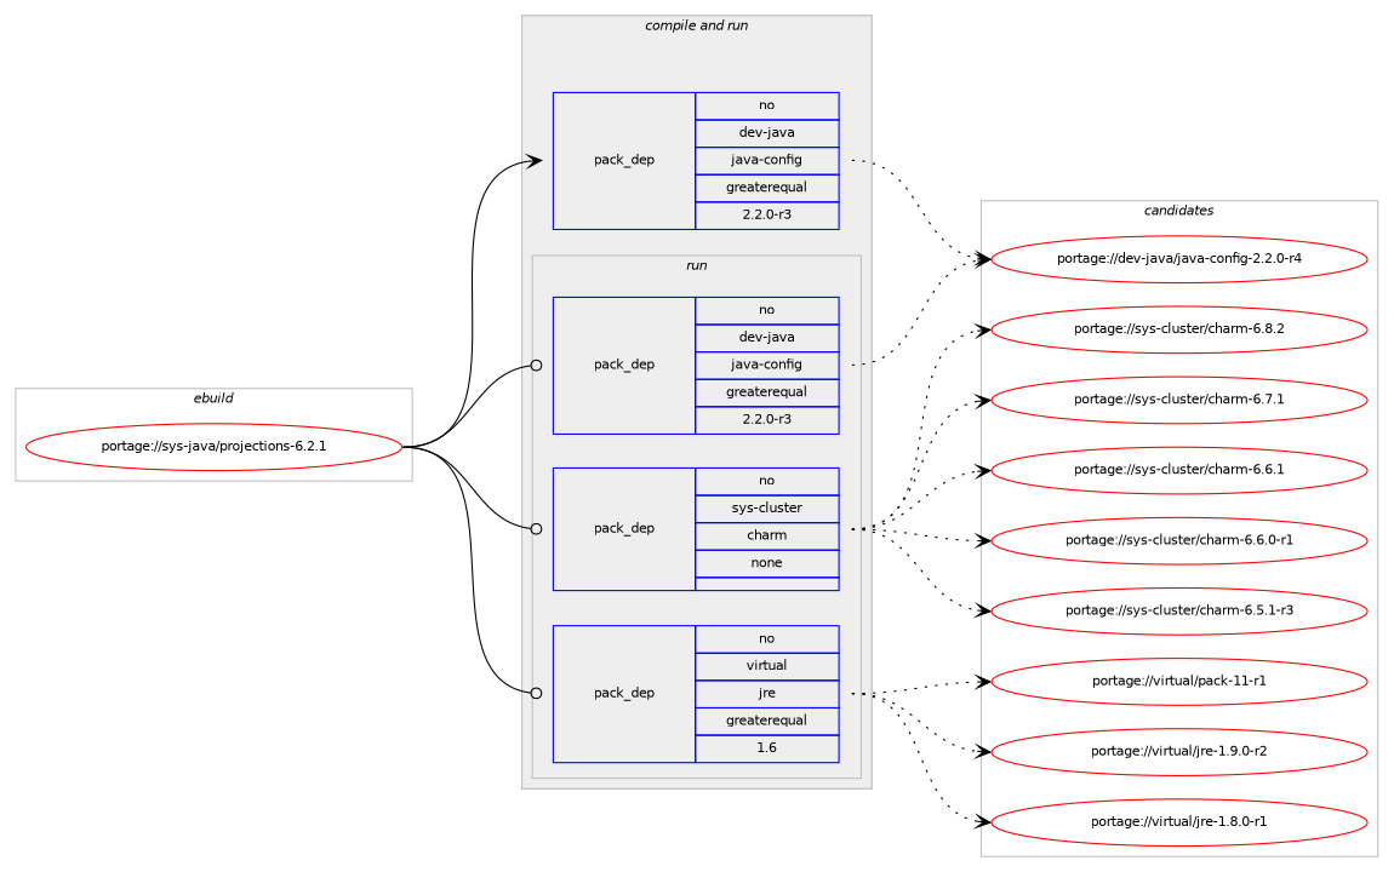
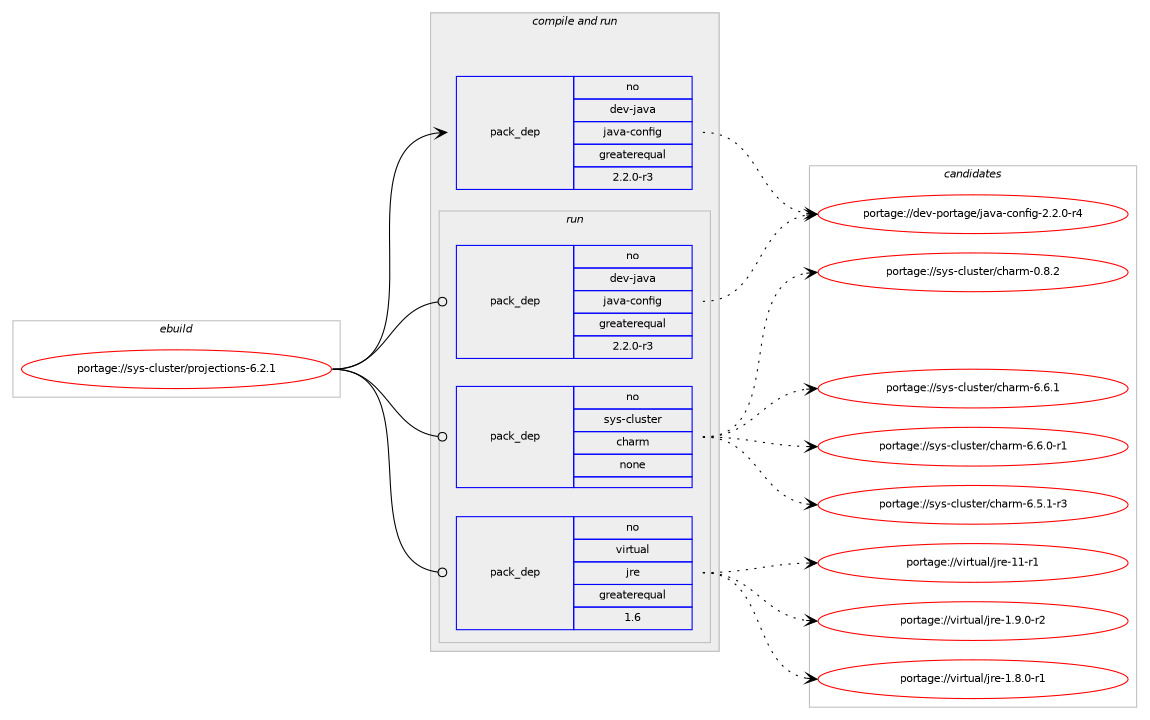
  digraph {
    compound=true
    concentrate=true
    fontname=Helvetica
    fontsize=10
    newrank=true
    rankdir=LR
    ranksep=1.5
    node [color=red fontname=Helvetica fontsize=10]
    edge [arrowhead=vee headport=w style=dotted tailport=e weight=100]
-   n1 [label="portage://sys-java/projections-6.2.1" width=4]
+   n1 [label="portage://sys-cluster/projections-6.2.1" width=4]
    n2 [color=blue label=<<TABLE BORDER="0" CELLBORDER="1" CELLSPACING="0" CELLPADDING="4" WIDTH="220"><TR><TD ROWSPAN="6" CELLPADDING="30">pack_dep</TD></TR><TR><TD WIDTH="110">no</TD></TR><TR><TD>dev-java</TD></TR><TR><TD>java-config</TD></TR><TR><TD>greaterequal</TD></TR><TR><TD>2.2.0-r3</TD></TR></TABLE>> shape=none]
    n3 [color=blue label=<<TABLE BORDER="0" CELLBORDER="1" CELLSPACING="0" CELLPADDING="4" WIDTH="220"><TR><TD ROWSPAN="6" CELLPADDING="30">pack_dep</TD></TR><TR><TD WIDTH="110">no</TD></TR><TR><TD>dev-java</TD></TR><TR><TD>java-config</TD></TR><TR><TD>greaterequal</TD></TR><TR><TD>2.2.0-r3</TD></TR></TABLE>> shape=none]
    n4 [color=blue label=<<TABLE BORDER="0" CELLBORDER="1" CELLSPACING="0" CELLPADDING="4" WIDTH="220"><TR><TD ROWSPAN="6" CELLPADDING="30">pack_dep</TD></TR><TR><TD WIDTH="110">no</TD></TR><TR><TD>sys-cluster</TD></TR><TR><TD>charm</TD></TR><TR><TD>none</TD></TR><TR><TD></TD></TR></TABLE>> shape=none]
    n5 [color=blue label=<<TABLE BORDER="0" CELLBORDER="1" CELLSPACING="0" CELLPADDING="4" WIDTH="220"><TR><TD ROWSPAN="6" CELLPADDING="30">pack_dep</TD></TR><TR><TD WIDTH="110">no</TD></TR><TR><TD>virtual</TD></TR><TR><TD>jre</TD></TR><TR><TD>greaterequal</TD></TR><TR><TD>1.6</TD></TR></TABLE>> shape=none]
-   n6 [label="portage://dev-java/java-config-2.2.0-r4" width=4]
-   n7 [label="portage://sys-cluster/charm-6.8.2" width=4]
-   n8 [label="portage://sys-cluster/charm-6.7.1" width=4]
+   n6 [label="portage://dev-portage/java-config-2.2.0-r4" width=4]
+   n7 [label="portage://sys-cluster/charm-0.8.2" width=4]
    n9 [label="portage://sys-cluster/charm-6.6.1" width=4]
    n10 [label="portage://sys-cluster/charm-6.6.0-r1" width=4]
    n11 [label="portage://sys-cluster/charm-6.5.1-r3" width=4]
-   n12 [label="portage://virtual/pack-11-r1" width=4]
+   n12 [label="portage://virtual/jre-11-r1" width=4]
    n13 [label="portage://virtual/jre-1.9.0-r2" width=4]
    n14 [label="portage://virtual/jre-1.8.0-r1" width=4]
    subgraph cluster_1 {
      color=gray
      label=<<i>ebuild</i>>
      rank=same
      n1
    }
    subgraph cluster_2 {
      color=gray
      label=<<i>dependencies</i>>
      subgraph cluster_3 {
        color=gray
        fillcolor="#eeeeee"
        label=<<i>compile</i>>
        style=filled
        subgraph sub_4 {
          color=gray
          fillcolor="#eeeeee"
          label=<<i>compile</i>>
          style=filled
          n2
        }
      }
      subgraph cluster_5 {
        color=gray
        fillcolor="#eeeeee"
        label=<<i>compile and run</i>>
        style=filled
      }
      subgraph cluster_6 {
        color=gray
        fillcolor="#eeeeee"
        label=<<i>run</i>>
        style=filled
        subgraph sub_7 {
          color=gray
          fillcolor="#eeeeee"
          label=<<i>run</i>>
          style=filled
          n3
        }
        subgraph sub_8 {
          color=gray
          fillcolor="#eeeeee"
          label=<<i>run</i>>
          style=filled
          n4
        }
        subgraph sub_9 {
          color=gray
          fillcolor="#eeeeee"
          label=<<i>run</i>>
          style=filled
          n5
        }
      }
    }
    subgraph cluster_10 {
      color=gray
      label=<<i>candidates</i>>
      rank=same
      subgraph sub_11 {
        color=black
        label=<<i>candidates</i>>
        nodesep=1
        rank=same
        n6
      }
      subgraph sub_12 {
        color=black
        label=<<i>candidates</i>>
        nodesep=1
        rank=same
        n6
      }
      subgraph sub_13 {
        color=black
        label=<<i>candidates</i>>
        nodesep=1
        rank=same
        n7
-       n8
        n9
        n10
        n11
      }
      subgraph sub_14 {
        color=black
        label=<<i>candidates</i>>
        nodesep=1
        rank=same
        n12
        n13
        n14
      }
    }
    n1 -> n2 [style=solid weight=20]
    n1 -> n3 [arrowhead=odot style=solid weight=20]
    n1 -> n4 [arrowhead=odot style=solid weight=20]
    n1 -> n5 [arrowhead=odot style=solid weight=20]
    n2 -> n6
    n3 -> n6
    n4 -> n7
-   n4 -> n8
    n4 -> n9
    n4 -> n10
    n4 -> n11
    n5 -> n12
    n5 -> n13
    n5 -> n14
  }
